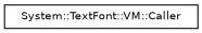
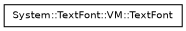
  digraph {
    rankdir=LR
-   n1 [color=black fillcolor=white fontname=Helvetica fontsize=10 height=0.2 label="System::TextFont::VM::Caller" shape=record style=filled width=0.4]
+   n1 [color=black fillcolor=white fontname=Helvetica fontsize=10 height=0.2 label="System::TextFont::VM::TextFont" shape=record style=filled width=0.4]
  }
